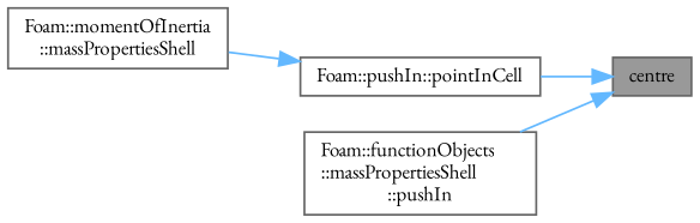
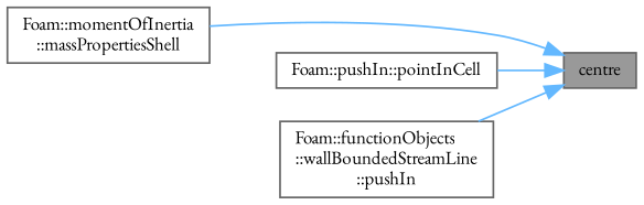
  digraph {
    fontname="EB Garamond"
    rankdir=RL
    node [color=grey40 fillcolor=white fontname="EB Garamond" fontsize=10 shape=box style=filled]
    edge [color=steelblue1 dir=back fontname="EB Garamond" fontsize=10 labelfontname=Helvetica labelfontsize=10 style=solid]
    n1 [color=gray40 fillcolor=grey60 fontcolor=black height=0.2 label=centre width=0.4]
    n2 [height=0.2 label="Foam::momentOfInertia\l::massPropertiesShell" width=0.4]
    n3 [height=0.2 label="Foam::pushIn::pointInCell" width=0.4]
-   n4 [height=0.2 label="Foam::functionObjects\l::massPropertiesShell\l::pushIn" width=0.4]
-   n3 -> n2
+   n4 [height=0.2 label="Foam::functionObjects\l::wallBoundedStreamLine\l::pushIn" width=0.4]
+   n1 -> n2
    n1 -> n3
    n1 -> n4
  }
